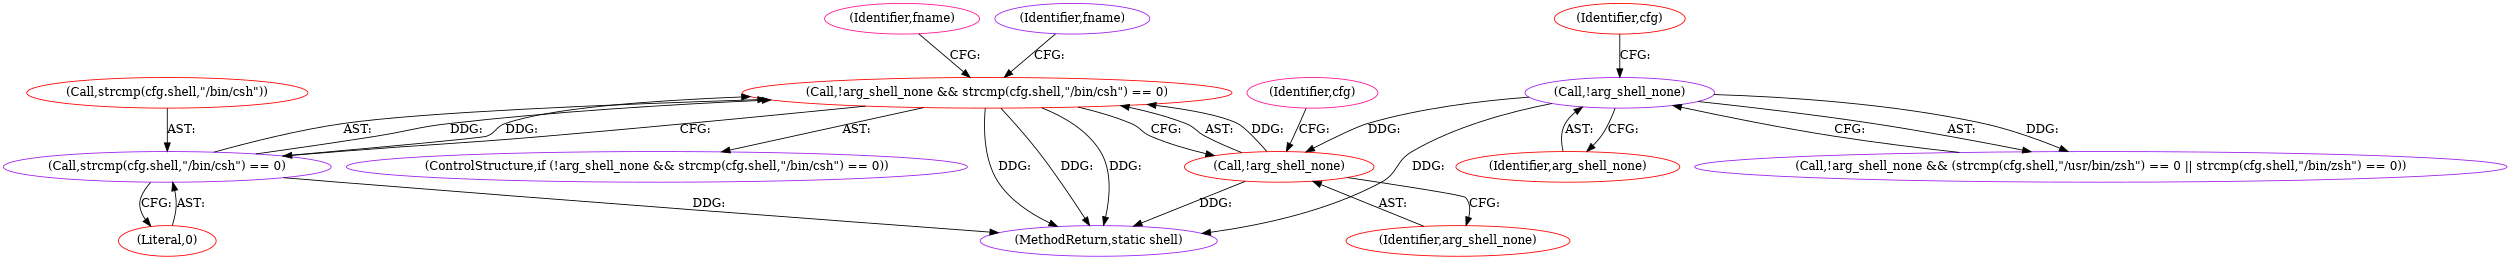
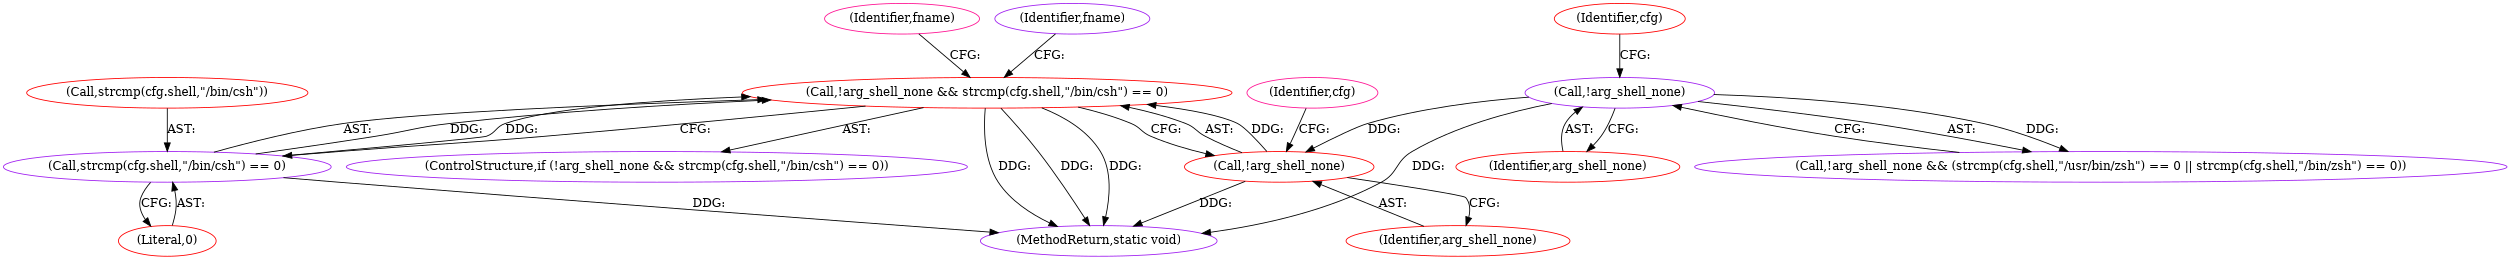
  digraph {
    node [color=red]
    n1 [label="(Call,!arg_shell_none && strcmp(cfg.shell,\"/bin/csh\") == 0)"]
    n2 [label="(Call,!arg_shell_none)"]
    n3 [label="(Call,strcmp(cfg.shell,\"/bin/csh\") == 0)" color=purple]
    n4 [label="(ControlStructure,if (!arg_shell_none && strcmp(cfg.shell,\"/bin/csh\") == 0))" color=purple]
-   n5 [label="(MethodReturn,static shell)" color=purple]
+   n5 [label="(MethodReturn,static void)" color=purple]
    n6 [label="(Identifier,arg_shell_none)"]
    n7 [label="(Call,!arg_shell_none)" color=purple]
    n8 [label="(Call,!arg_shell_none && (strcmp(cfg.shell,\"/usr/bin/zsh\") == 0 || strcmp(cfg.shell,\"/bin/zsh\") == 0))" color=purple]
    n9 [label="(Identifier,arg_shell_none)"]
    n10 [label="(Literal,0)"]
    n11 [label="(Identifier,fname)" color=deeppink]
    n12 [label="(Identifier,cfg)"]
    n13 [label="(Call,strcmp(cfg.shell,\"/bin/csh\"))"]
    n14 [label="(Identifier,cfg)" color=deeppink]
    n15 [label="(Identifier,fname)" color=purple]
    n1 -> n2 [label="CFG: "]
    n1 -> n3 [label="CFG: "]
    n1 -> n4 [label="AST: "]
    n1 -> n5 [label="DDG: "]
    n1 -> n5 [label="DDG: "]
    n1 -> n5 [label="DDG: "]
    n2 -> n1 [label="AST: "]
    n2 -> n1 [label="DDG: "]
    n2 -> n5 [label="DDG: "]
    n2 -> n6 [label="CFG: "]
    n3 -> n1 [label="AST: "]
    n3 -> n1 [label="DDG: "]
    n3 -> n1 [label="DDG: "]
    n3 -> n5 [label="DDG: "]
    n3 -> n10 [label="CFG: "]
    n6 -> n2 [label="AST: "]
    n7 -> n2 [label="DDG: "]
    n7 -> n5 [label="DDG: "]
    n7 -> n8 [label="AST: "]
    n7 -> n8 [label="DDG: "]
    n7 -> n9 [label="CFG: "]
    n8 -> n7 [label="CFG: "]
    n9 -> n7 [label="AST: "]
    n10 -> n3 [label="AST: "]
    n11 -> n1 [label="CFG: "]
    n12 -> n7 [label="CFG: "]
    n13 -> n3 [label="AST: "]
    n14 -> n2 [label="CFG: "]
    n15 -> n1 [label="CFG: "]
  }
